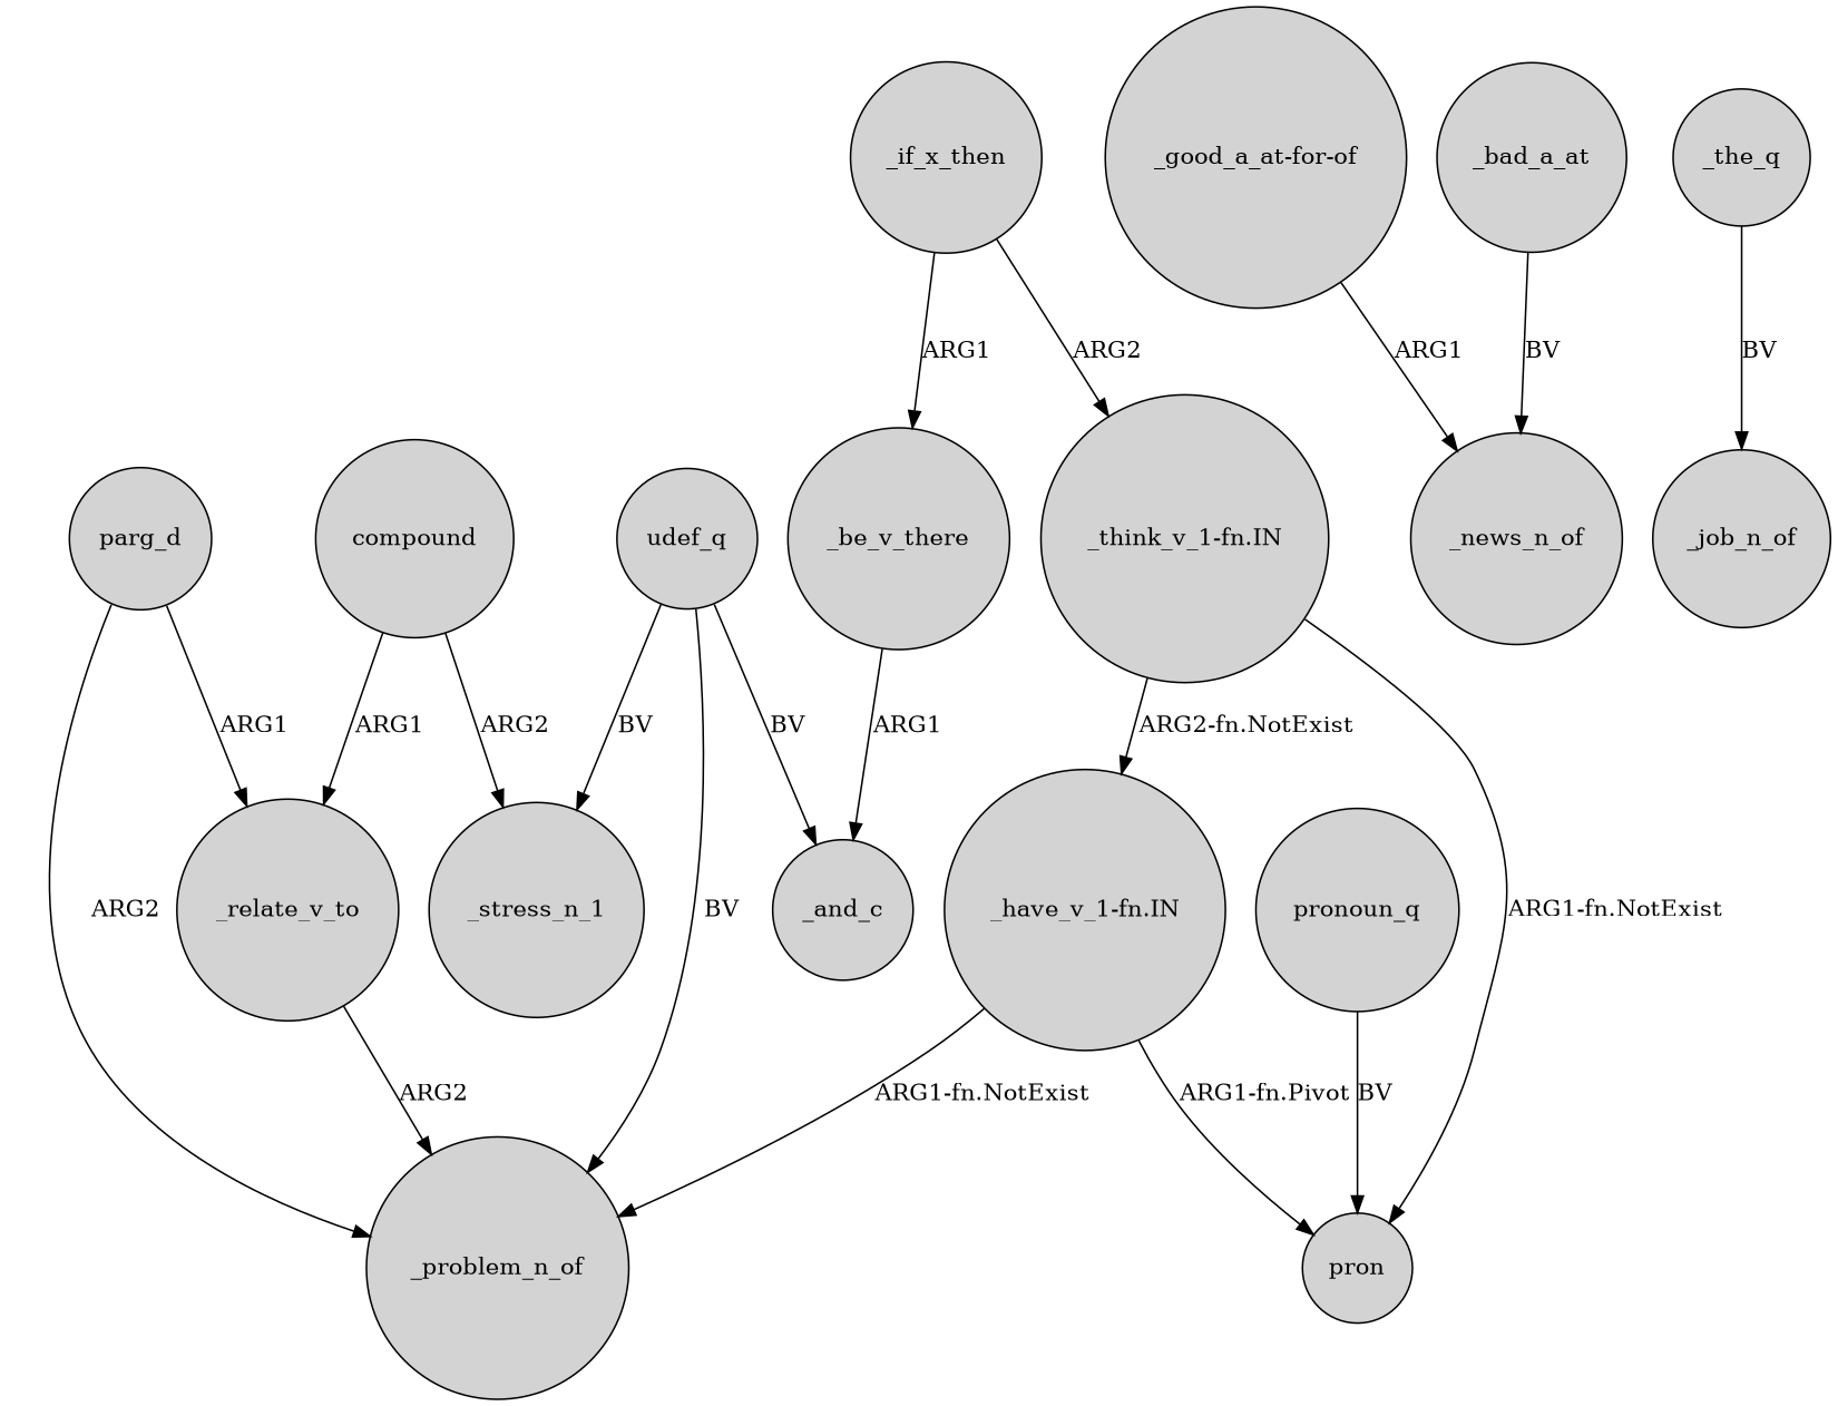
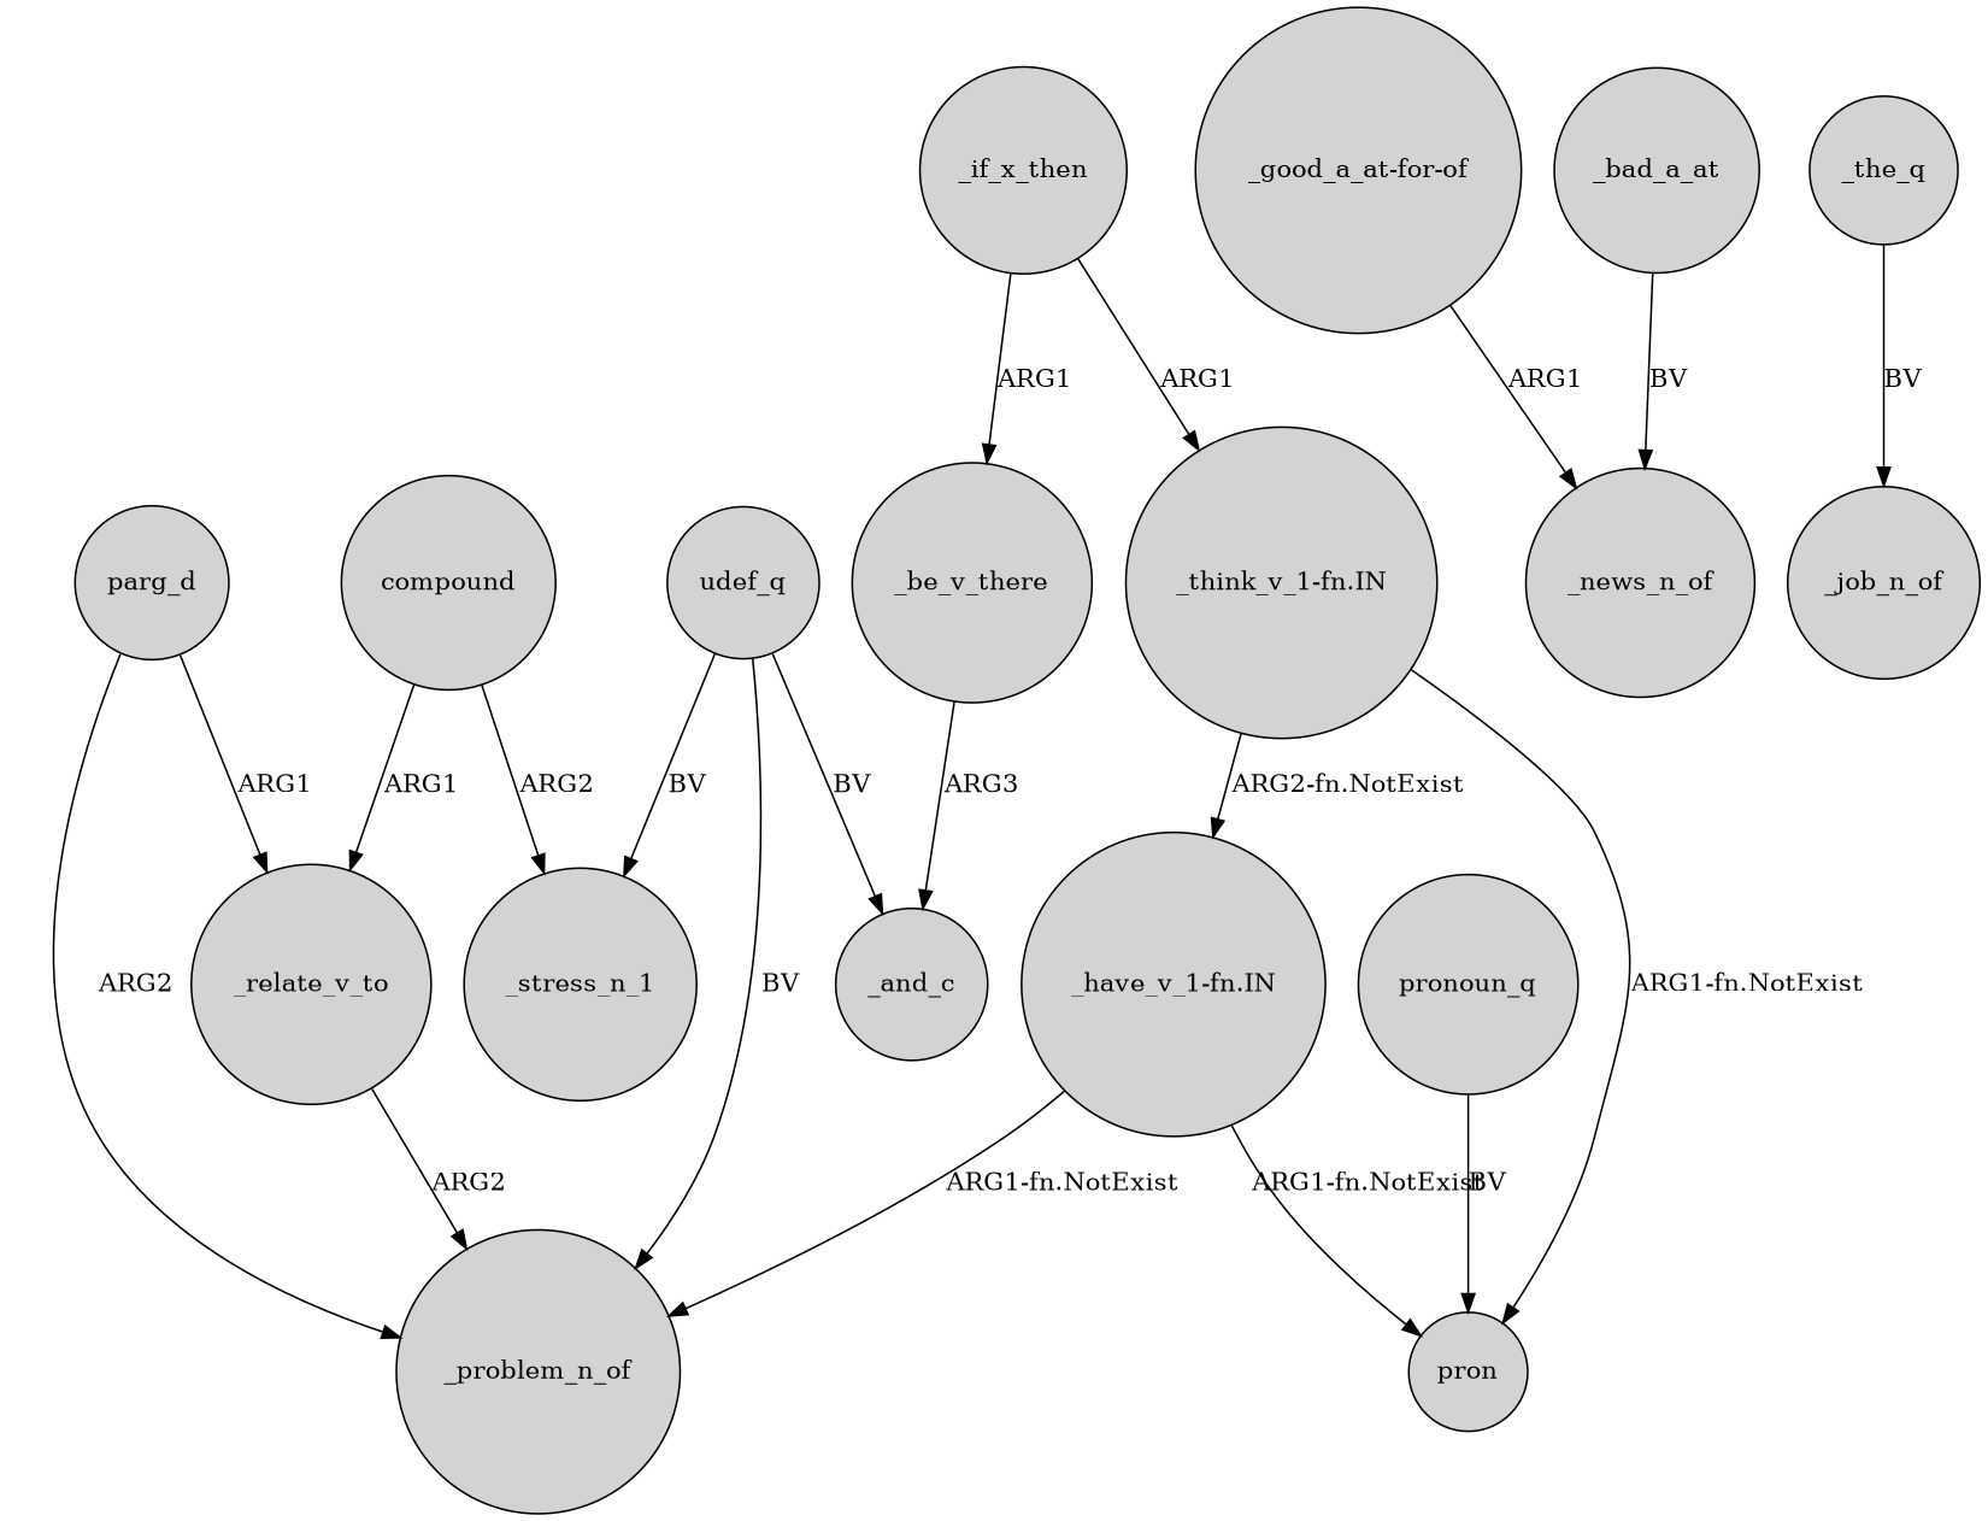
  digraph {
    node [shape=circle style=filled]
    _relate_v_to
    _problem_n_of
    udef_q
    _stress_n_1
    _and_c
    "_think_v_1-fn.IN"
    pron
    "_have_v_1-fn.IN"
    parg_d
    "_good_a_at-for-of"
    _news_n_of
    _bad_a_at
    _be_v_there
    pronoun_q
    _if_x_then
    _the_q
    _job_n_of
    compound
    _relate_v_to -> _problem_n_of [label=ARG2]
    udef_q -> _problem_n_of [label=BV]
    udef_q -> _stress_n_1 [label=BV]
    udef_q -> _and_c [label=BV]
    "_think_v_1-fn.IN" -> pron [label="ARG1-fn.NotExist"]
    "_think_v_1-fn.IN" -> "_have_v_1-fn.IN" [label="ARG2-fn.NotExist"]
    "_have_v_1-fn.IN" -> _problem_n_of [label="ARG1-fn.NotExist"]
-   "_have_v_1-fn.IN" -> pron [label="ARG1-fn.Pivot"]
+   "_have_v_1-fn.IN" -> pron [label="ARG1-fn.NotExist"]
    parg_d -> _relate_v_to [label=ARG1]
    parg_d -> _problem_n_of [label=ARG2]
    "_good_a_at-for-of" -> _news_n_of [label=ARG1]
    _bad_a_at -> _news_n_of [label=BV]
-   _be_v_there -> _and_c [label=ARG1]
+   _be_v_there -> _and_c [label=ARG3]
    pronoun_q -> pron [label=BV]
-   _if_x_then -> "_think_v_1-fn.IN" [label=ARG2]
+   _if_x_then -> "_think_v_1-fn.IN" [label=ARG1]
    _if_x_then -> _be_v_there [label=ARG1]
    _the_q -> _job_n_of [label=BV]
    compound -> _relate_v_to [label=ARG1]
    compound -> _stress_n_1 [label=ARG2]
  }
